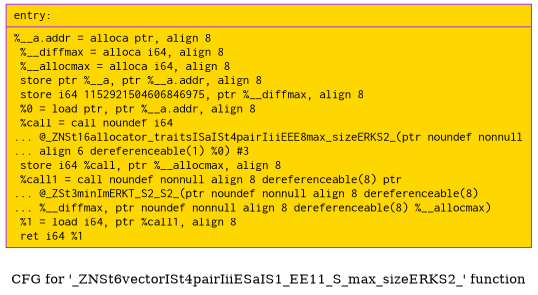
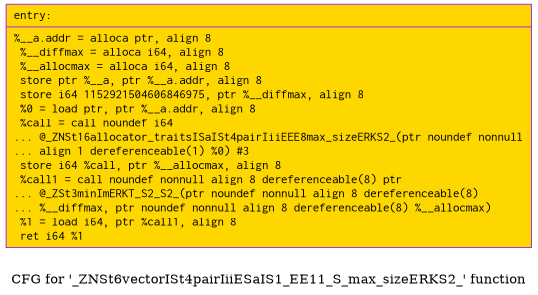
  digraph {
    label="CFG for '_ZNSt6vectorISt4pairIiiESaIS1_EE11_S_max_sizeERKS2_' function"
-   n1 [color=purple fillcolor=gold fontname=Courier label="{entry:\l|  %__a.addr = alloca ptr, align 8\l  %__diffmax = alloca i64, align 8\l  %__allocmax = alloca i64, align 8\l  store ptr %__a, ptr %__a.addr, align 8\l  store i64 1152921504606846975, ptr %__diffmax, align 8\l  %0 = load ptr, ptr %__a.addr, align 8\l  %call = call noundef i64\l... @_ZNSt16allocator_traitsISaISt4pairIiiEEE8max_sizeERKS2_(ptr noundef nonnull\l... align 6 dereferenceable(1) %0) #3\l  store i64 %call, ptr %__allocmax, align 8\l  %call1 = call noundef nonnull align 8 dereferenceable(8) ptr\l... @_ZSt3minImERKT_S2_S2_(ptr noundef nonnull align 8 dereferenceable(8)\l... %__diffmax, ptr noundef nonnull align 8 dereferenceable(8) %__allocmax)\l  %1 = load i64, ptr %call1, align 8\l  ret i64 %1\l}" shape=record style=filled]
+   n1 [color=purple fillcolor=gold fontname=Courier label="{entry:\l|  %__a.addr = alloca ptr, align 8\l  %__diffmax = alloca i64, align 8\l  %__allocmax = alloca i64, align 8\l  store ptr %__a, ptr %__a.addr, align 8\l  store i64 1152921504606846975, ptr %__diffmax, align 8\l  %0 = load ptr, ptr %__a.addr, align 8\l  %call = call noundef i64\l... @_ZNSt16allocator_traitsISaISt4pairIiiEEE8max_sizeERKS2_(ptr noundef nonnull\l... align 1 dereferenceable(1) %0) #3\l  store i64 %call, ptr %__allocmax, align 8\l  %call1 = call noundef nonnull align 8 dereferenceable(8) ptr\l... @_ZSt3minImERKT_S2_S2_(ptr noundef nonnull align 8 dereferenceable(8)\l... %__diffmax, ptr noundef nonnull align 8 dereferenceable(8) %__allocmax)\l  %1 = load i64, ptr %call1, align 8\l  ret i64 %1\l}" shape=record style=filled]
  }
